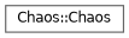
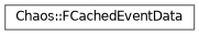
  digraph {
    rankdir=LR
-   n1 [color=grey40 fillcolor=white fontname=Helvetica fontsize=10 height=0.2 label="Chaos::Chaos" shape=box style=filled width=0.4]
+   n1 [color=grey40 fillcolor=white fontname=Helvetica fontsize=10 height=0.2 label="Chaos::FCachedEventData" shape=box style=filled width=0.4]
  }
